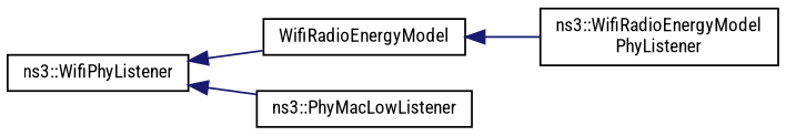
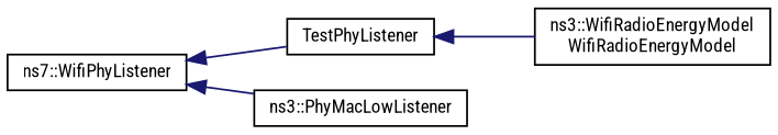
  digraph {
    fontname="Roboto Condensed"
    rankdir=LR
    node [color=black fillcolor=white fontname="Roboto Condensed" fontsize=10 shape=record style=filled]
    edge [color=midnightblue dir=back fontname="Roboto Condensed" fontsize=10 labelfontname=Helvetica labelfontsize=10 style=solid]
-   n1 [height=0.2 label="ns3::WifiPhyListener" width=0.4]
-   n2 [height=0.2 label=WifiRadioEnergyModel width=0.4]
+   n1 [height=0.2 label="ns7::WifiPhyListener" width=0.4]
+   n2 [height=0.2 label=TestPhyListener width=0.4]
    n3 [height=0.2 label="ns3::PhyMacLowListener" width=0.4]
-   n4 [height=0.2 label="ns3::WifiRadioEnergyModel\lPhyListener" width=0.4]
+   n4 [height=0.2 label="ns3::WifiRadioEnergyModel\lWifiRadioEnergyModel" width=0.4]
    n1 -> n2
    n1 -> n3
    n2 -> n4
  }
